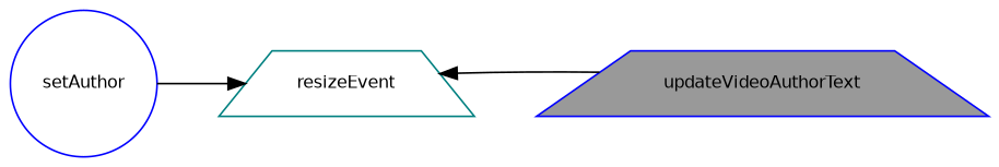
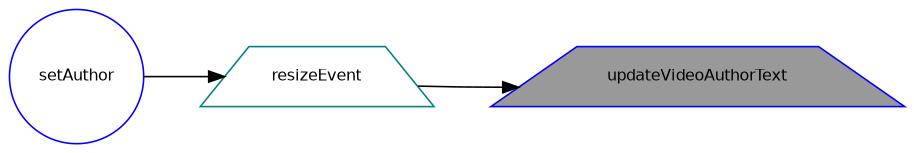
  digraph {
    rankdir=RL
    node [color=blue fillcolor=white fontname=Helvetica fontsize=10 shape=trapezium style=filled]
    edge [color=black dir=back fontname=Helvetica fontsize=10 labelfontname=Helvetica labelfontsize=10 style=solid]
    n1 [fillcolor=grey60 fontcolor=black height=0.2 label=updateVideoAuthorText width=0.4]
    n2 [color=teal height=0.2 label=resizeEvent width=0.4]
    n3 [height=0.2 label=setAuthor shape=circle width=0.4]
-   n2 -> n1
+   n1 -> n2
    n2 -> n3
  }
